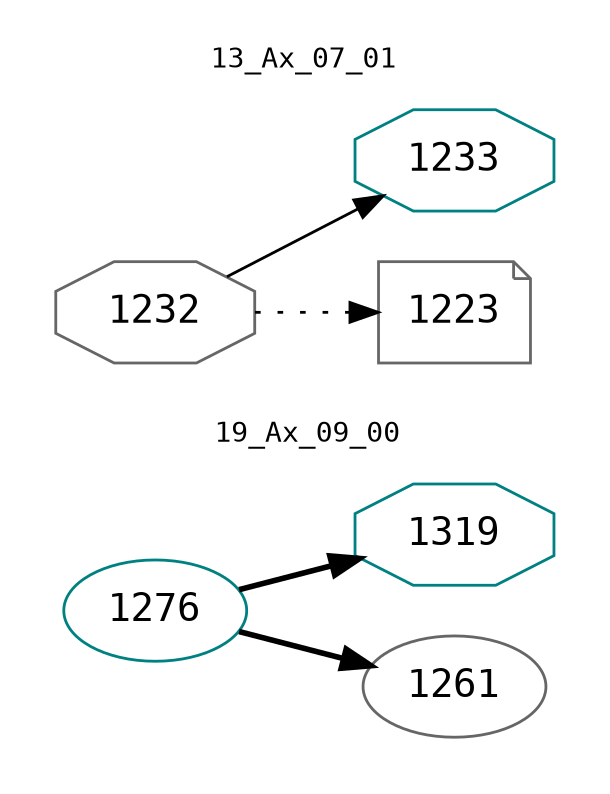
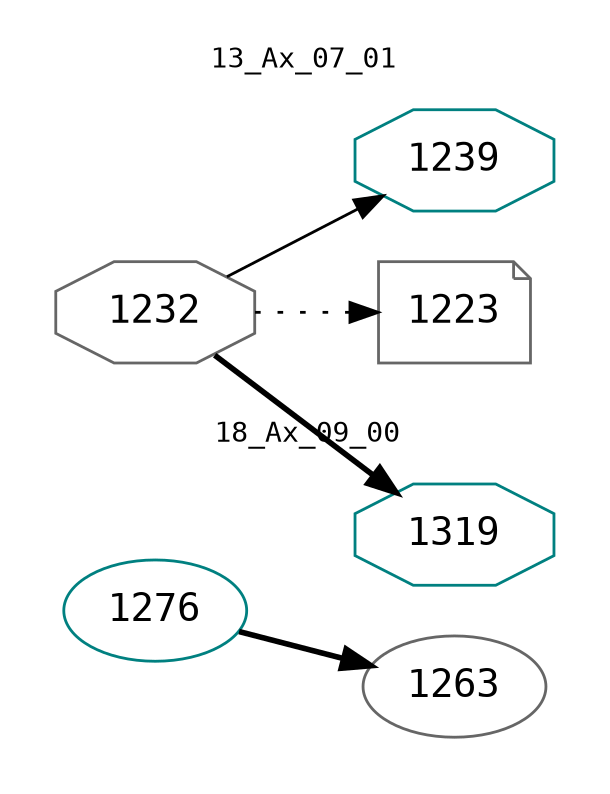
  digraph {
    fontname="DejaVu Sans Mono"
    rankdir=LR
    node [color=gray40 fontname="DejaVu Sans Mono" shape=octagon]
    edge [color=black fontname="DejaVu Sans Mono" style=bold]
    n1 [label=1232]
    n2 [label=1223 shape=note]
-   n3 [color=teal label=1233]
+   n3 [color=teal label=1239]
    n4 [color=teal label=1276 shape=ellipse]
-   n5 [label=1261 shape=ellipse]
+   n5 [label=1263 shape=ellipse]
    n6 [color=teal label=1319]
    subgraph cluster_1 {
      color=white
      fontsize=10
      label="13_Ax_07_01"
      n1
      n2
      n3
    }
    subgraph cluster_2 {
      color=white
      fontsize=10
-     label="19_Ax_09_00"
+     label="18_Ax_09_00"
      n4
      n5
      n6
    }
    n1 -> n2 [style=dotted]
    n1 -> n3 [style=solid]
    n4 -> n5
-   n4 -> n6
+   n1 -> n6
  }
